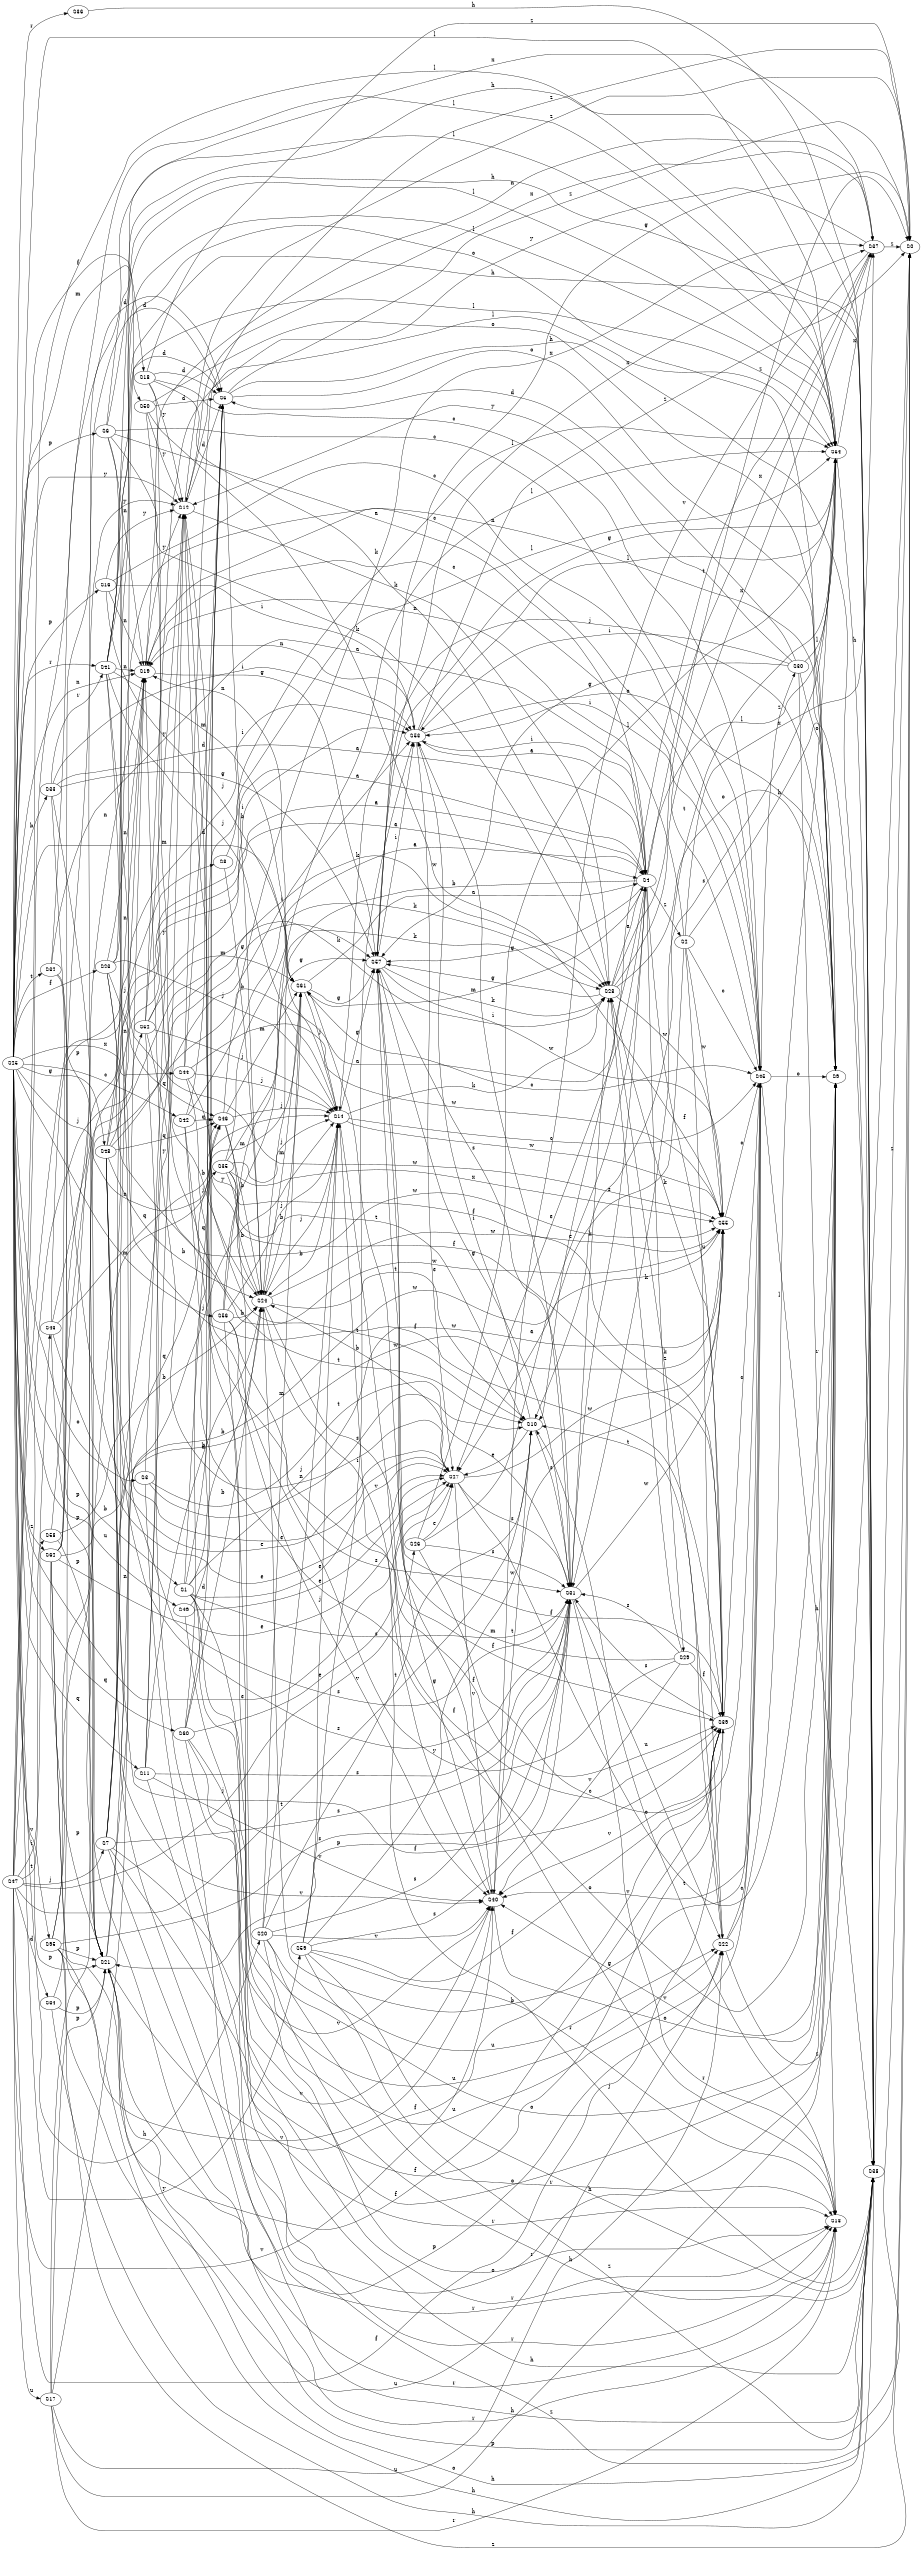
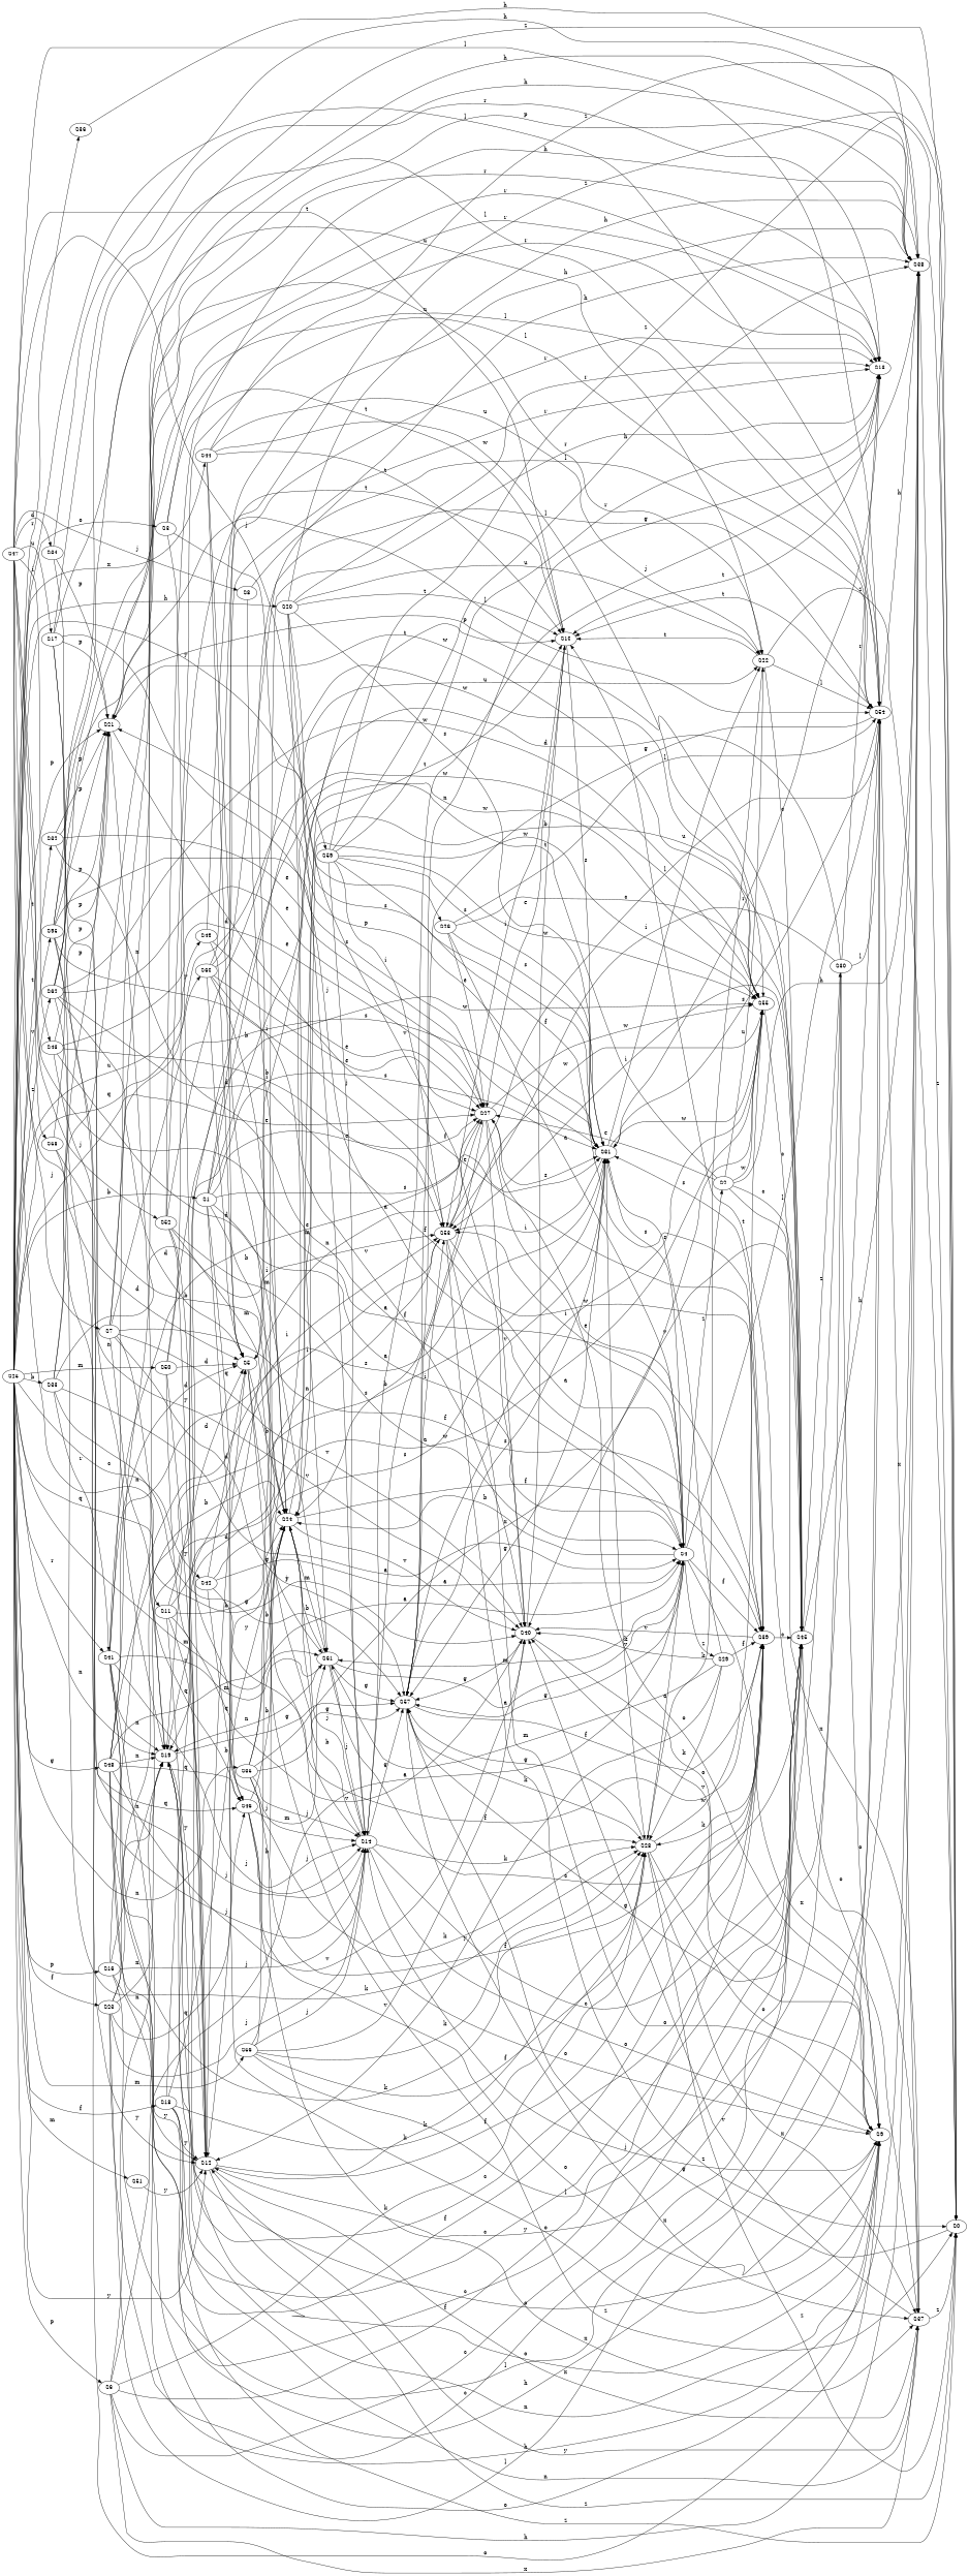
  strict digraph {
    rankdir=LR
    S25
    S33
    S1
    S42
    S27
    S18
    S23
    S48
    S20
    S54
+   S51
    S56
    S50
    S61
    S35
    S19
    S3
    S16
    S6
    S21
    S11
    S60
    S36
    S41
    S32
    S49
    n27 [label=S95]
    S44
    S59
    S12
    S62
    S4
    S57
    S53
    S13
    S24
    S31
    S9
    S46
    S22
    S55
    S5
    S39
    S40
    S45
    S0
    S28
    S14
    S38
    S10
    S37
    S47
    S34
    S43
    S26
    S8
    S7
    S52
    S58
    S17
    S29
    S2
    S30
    S25 -> S33 [label=b]
    S25 -> S1 [label=b]
    S25 -> S42 [label=c]
    S25 -> S27 [label=e]
    S25 -> S18 [label=f]
    S25 -> S23 [label=f]
    S25 -> S48 [label=g]
    S25 -> S20 [label=h]
    S25 -> S54 [label=l]
+   S25 -> S51 [label=m]
    S25 -> S56 [label=m]
    S25 -> S50 [label=m]
    S25 -> S61 [label=m]
    S25 -> S35 [label=n]
    S25 -> S19 [label=n]
    S25 -> S3 [label=o]
    S25 -> S16 [label=p]
    S25 -> S6 [label=p]
    S25 -> S21 [label=p]
    S25 -> S11 [label=q]
    S25 -> S60 [label=q]
    S25 -> S36 [label=r]
    S25 -> S41 [label=r]
    S25 -> S32 [label=t]
    S25 -> S49 [label=u]
    S25 -> n27 [label=v]
    S25 -> S44 [label=x]
    S25 -> S59 [label=y]
    S25 -> S12 [label=y]
    S25 -> S62 [label=z]
    S33 -> S21 [label=p]
    S33 -> S41 [label=r]
    S33 -> S4 [label=a]
    S33 -> S57 [label=g]
    S33 -> S53 [label=i]
    S33 -> S13 [label=r]
    S1 -> S27 [label=e]
    S1 -> S61 [label=m]
    S1 -> S13 [label=r]
    S1 -> S24 [label=b]
    S1 -> S31 [label=s]
    S1 -> S9 [label=o]
    S1 -> S46 [label=q]
    S1 -> S22 [label=u]
    S1 -> S55 [label=w]
    S42 -> S4 [label=a]
    S42 -> S31 [label=s]
    S42 -> S46 [label=q]
    S42 -> S5 [label=d]
    S42 -> S39 [label=f]
    S27 -> S19 [label=n]
    S27 -> S24 [label=b]
    S27 -> S31 [label=s]
    S27 -> S9 [label=o]
    S27 -> S55 [label=w]
    S27 -> S40 [label=v]
    S18 -> S12 [label=y]
    S18 -> S24 [label=b]
    S18 -> S5 [label=d]
    S18 -> S45 [label=c]
    S18 -> S0 [label=z]
    S18 -> S28 [label=k]
    S23 -> S54 [label=l]
    S23 -> S19 [label=n]
    S23 -> S31 [label=s]
    S23 -> S46 [label=q]
    S23 -> S55 [label=w]
    S23 -> S45 [label=c]
    S23 -> S14 [label=j]
    S48 -> S19 [label=n]
    S48 -> S4 [label=a]
    S48 -> S13 [label=r]
    S48 -> S24 [label=b]
    S48 -> S31 [label=s]
    S48 -> S46 [label=q]
    S48 -> S39 [label=f]
    S48 -> S40 [label=v]
    S48 -> S28 [label=k]
    S48 -> S38 [label=h]
    S20 -> S61 [label=m]
    S20 -> S13 [label=r]
    S20 -> S31 [label=s]
    S20 -> S22 [label=u]
    S20 -> S40 [label=v]
    S20 -> S14 [label=j]
    S20 -> S38 [label=h]
    S20 -> S10 [label=t]
    S54 -> S57 [label=g]
    S54 -> S31 [label=s]
    S54 -> S38 [label=h]
    S54 -> S10 [label=t]
    S54 -> S37 [label=x]
+   S51 -> S12 [label=y]
    S56 -> S54 [label=l]
    S56 -> S13 [label=r]
    S56 -> S24 [label=b]
    S56 -> S39 [label=f]
    S56 -> S40 [label=v]
    S56 -> S28 [label=k]
    S56 -> S14 [label=j]
    S50 -> S12 [label=y]
    S50 -> S9 [label=o]
    S50 -> S55 [label=w]
    S50 -> S5 [label=d]
    S50 -> S10 [label=t]
    S61 -> S19 [label=n]
    S61 -> S4 [label=a]
    S61 -> S57 [label=g]
    S61 -> S24 [label=b]
    S61 -> S45 [label=c]
    S61 -> S14 [label=j]
    S35 -> S57 [label=g]
    S35 -> S24 [label=b]
    S35 -> S55 [label=x]
    S35 -> S39 [label=f]
    S35 -> S28 [label=k]
    S35 -> S14 [label=j]
    S35 -> S10 [label=t]
    S19 -> S12 [label=y]
    S19 -> S57 [label=g]
    S19 -> S45 [label=c]
    S3 -> S12 [label=y]
    S3 -> S13 [label=r]
    S3 -> S31 [label=s]
    S3 -> S10 [label=t]
    S16 -> S19 [label=n]
    S16 -> S12 [label=y]
    S16 -> S53 [label=i]
    S16 -> S45 [label=c]
    S16 -> S14 [label=j]
    S6 -> S19 [label=n]
    S6 -> S4 [label=a]
    S6 -> S39 [label=f]
    S6 -> S45 [label=c]
    S6 -> S28 [label=k]
    S6 -> S38 [label=h]
    S6 -> S37 [label=x]
    S21 -> S19 [label=n]
    S21 -> S55 [label=w]
    S21 -> S39 [label=f]
    S21 -> S38 [label=h]
    S11 -> S12 [label=y]
    S11 -> S53 [label=i]
    S11 -> S24 [label=b]
    S11 -> S31 [label=s]
    S11 -> S9 [label=o]
    S11 -> S40 [label=v]
    S60 -> S27 [label=e]
    S60 -> S54 [label=l]
    S60 -> S13 [label=r]
    S60 -> S24 [label=b]
    S60 -> S5 [label=d]
    S60 -> S40 [label=v]
    S60 -> S0 [label=z]
    S36 -> S38 [label=h]
    S41 -> S27 [label=e]
    S41 -> S54 [label=l]
    S41 -> S61 [label=m]
    S41 -> S19 [label=n]
    S41 -> S9 [label=o]
    S41 -> S55 [label=w]
    S41 -> S5 [label=d]
    S41 -> S14 [label=j]
    S41 -> S38 [label=h]
    S32 -> S27 [label=e]
    S32 -> S54 [label=l]
    S32 -> S21 [label=p]
    S32 -> S4 [label=a]
    S49 -> S27 [label=e]
    S49 -> S5 [label=d]
    S49 -> S38 [label=h]
    n27 -> S21 [label=p]
    n27 -> S53 [label=i]
    n27 -> S31 [label=s]
    n27 -> S22 [label=u]
    n27 -> S40 [label=v]
    n27 -> S0 [label=z]
    n27 -> S14 [label=j]
    S44 -> S22 [label=u]
    S44 -> S55 [label=w]
    S44 -> S5 [label=d]
    S44 -> S0 [label=z]
    S44 -> S14 [label=j]
    S44 -> S10 [label=t]
    S59 -> S53 [label=i]
    S59 -> S13 [label=r]
    S59 -> S31 [label=s]
    S59 -> S55 [label=w]
    S59 -> S39 [label=f]
    S59 -> S0 [label=z]
    S59 -> S14 [label=j]
    S59 -> S38 [label=h]
    S12 -> S5 [label=d]
    S12 -> S39 [label=f]
    S12 -> S0 [label=z]
    S12 -> S28 [label=k]
    S12 -> S37 [label=x]
    S62 -> S27 [label=e]
    S62 -> S54 [label=l]
    S62 -> S21 [label=p]
    S62 -> S12 [label=y]
    S62 -> S55 [label=w]
    S62 -> S5 [label=d]
    S62 -> S39 [label=f]
    S62 -> S38 [label=h]
    S4 -> S27 [label=e]
    S4 -> S54 [label=l]
    S4 -> S61 [label=m]
    S4 -> S57 [label=g]
    S4 -> S53 [label=i]
    S4 -> S24 [label=b]
    S4 -> S31 [label=s]
    S4 -> S39 [label=f]
    S4 -> S37 [label=x]
    S4 -> S29 [label=z]
    S4 -> S2 [label=z]
    S57 -> S53 [label=i]
    S57 -> S31 [label=s]
    S57 -> S55 [label=w]
    S57 -> S39 [label=f]
    S57 -> S28 [label=k]
    S57 -> S37 [label=x]
    S53 -> S27 [label=e]
    S53 -> S54 [label=l]
    S53 -> S19 [label=n]
    S53 -> S4 [label=a]
    S53 -> S9 [label=o]
    S53 -> S0 [label=z]
    S13 -> S57 [label=g]
    S13 -> S10 [label=t]
    S24 -> S61 [label=m]
    S24 -> S12 [label=y]
    S24 -> S55 [label=w]
    S24 -> S39 [label=f]
    S24 -> S40 [label=v]
    S24 -> S14 [label=j]
    S24 -> S10 [label=t]
    S31 -> S21 [label=p]
    S31 -> S57 [label=g]
    S31 -> S53 [label=i]
    S31 -> S13 [label=r]
    S31 -> S22 [label=u]
    S31 -> S55 [label=w]
    S31 -> S28 [label=k]
    S9 -> S19 [label=n]
    S9 -> S40 [label=v]
    S9 -> S14 [label=j]
    S46 -> S61 [label=m]
    S46 -> S24 [label=b]
    S46 -> S9 [label=o]
    S46 -> S14 [label=j]
    S46 -> S37 [label=x]
    S22 -> S54 [label=l]
    S22 -> S45 [label=c]
    S22 -> S0 [label=z]
    S22 -> S28 [label=k]
    S22 -> S10 [label=t]
    S55 -> S45 [label=c]
    S5 -> S24 [label=b]
    S5 -> S9 [label=o]
    S5 -> S0 [label=z]
    S5 -> S38 [label=h]
    S39 -> S31 [label=s]
    S39 -> S40 [label=v]
    S39 -> S45 [label=c]
    S39 -> S28 [label=k]
    S40 -> S57 [label=g]
    S40 -> S9 [label=o]
    S40 -> S10 [label=t]
    S45 -> S21 [label=p]
    S45 -> S53 [label=i]
    S45 -> S24 [label=b]
    S45 -> S9 [label=o]
    S45 -> S40 [label=v]
    S45 -> S38 [label=h]
    S45 -> S30 [label=z]
    S0 -> S57 [label=g]
    S28 -> S4 [label=a]
    S28 -> S57 [label=g]
    S28 -> S9 [label=o]
    S28 -> S55 [label=w]
    S28 -> S0 [label=z]
    S28 -> S37 [label=x]
    S14 -> S57 [label=g]
    S14 -> S24 [label=b]
    S14 -> S9 [label=o]
    S14 -> S55 [label=w]
    S14 -> S45 [label=c]
    S14 -> S28 [label=k]
    S38 -> S21 [label=p]
    S38 -> S0 [label=z]
    S38 -> S14 [label=j]
    S10 -> S27 [label=e]
    S10 -> S53 [label=i]
    S10 -> S31 [label=s]
    S37 -> S19 [label=n]
    S37 -> S12 [label=y]
    S37 -> S40 [label=v]
    S37 -> S0 [label=z]
    S37 -> S10 [label=t]
    S47 -> S54 [label=l]
    S47 -> S5 [label=d]
    S47 -> S39 [label=f]
    S47 -> S40 [label=v]
    S47 -> S10 [label=t]
    S47 -> S34 [label=d]
    S47 -> S43 [label=i]
    S47 -> S26 [label=j]
    S47 -> S8 [label=j]
    S47 -> S7 [label=j]
    S47 -> S52 [label=j]
    S47 -> S58 [label=t]
    S47 -> S17 [label=u]
    S34 -> S19 [label=n]
    S34 -> S21 [label=p]
    S34 -> S38 [label=h]
    S43 -> S27 [label=e]
    S43 -> S21 [label=p]
    S43 -> S4 [label=a]
    S43 -> S53 [label=i]
    S43 -> S46 [label=q]
    S26 -> S27 [label=e]
    S26 -> S54 [label=l]
    S26 -> S4 [label=a]
    S26 -> S31 [label=s]
    S26 -> S45 [label=c]
    S8 -> S54 [label=l]
    S8 -> S24 [label=b]
    S7 -> S54 [label=l]
    S7 -> S19 [label=n]
    S7 -> S57 [label=g]
    S7 -> S13 [label=r]
    S7 -> S31 [label=s]
    S7 -> S46 [label=q]
    S7 -> S39 [label=f]
    S7 -> S40 [label=v]
    S52 -> S54 [label=l]
    S52 -> S61 [label=m]
    S52 -> S12 [label=y]
    S52 -> S4 [label=a]
    S52 -> S55 [label=w]
    S52 -> S14 [label=j]
    S52 -> S38 [label=h]
    S58 -> S21 [label=p]
    S58 -> S24 [label=b]
    S58 -> S28 [label=k]
    S17 -> S21 [label=p]
    S17 -> S4 [label=a]
    S17 -> S13 [label=r]
    S17 -> S9 [label=o]
    S17 -> S22 [label=u]
    S17 -> S14 [label=j]
    S29 -> S61 [label=m]
    S29 -> S12 [label=y]
    S29 -> S31 [label=s]
    S29 -> S39 [label=f]
    S29 -> S40 [label=v]
    S29 -> S28 [label=k]
    S2 -> S27 [label=e]
    S2 -> S19 [label=n]
    S2 -> S22 [label=u]
    S2 -> S55 [label=w]
    S2 -> S45 [label=c]
    S2 -> S38 [label=h]
    S2 -> S37 [label=x]
    S30 -> S54 [label=l]
    S30 -> S12 [label=y]
    S30 -> S57 [label=g]
    S30 -> S53 [label=i]
    S30 -> S13 [label=r]
    S30 -> S9 [label=o]
    S30 -> S5 [label=d]
  }
